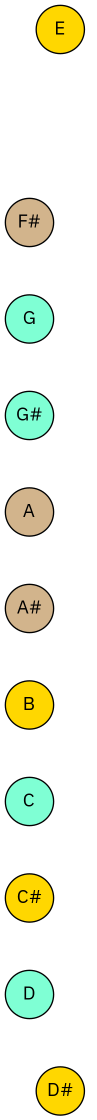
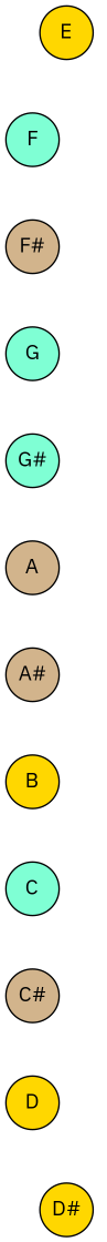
  graph {
    fontname="IBM Plex Sans"
    mindist=.1
    node [fillcolor=aquamarine fontname="IBM Plex Sans" margin=0 shape=circle style=filled]
    edge [fontname="IBM Plex Sans" style=invis]
    E [fillcolor=gold]
+   F
    "F#" [fillcolor=tan]
    G
    "G#"
    A [fillcolor=tan]
    "A#" [fillcolor=tan]
    B [fillcolor=gold]
    C
-   "C#" [fillcolor=gold]
-   D
+   "C#" [fillcolor=tan]
+   D [fillcolor=gold]
    "D#" [fillcolor=gold]
    subgraph sub_1 {
      E
+     F
      "F#"
      G
      "G#"
      A
      "A#"
      B
      C
      "C#"
      D
      "D#"
    }
+   E -- F
+   F -- "F#"
    "F#" -- G
    G -- "G#"
    "G#" -- A
    A -- "A#"
    "A#" -- B
    B -- C
    C -- "C#"
    "C#" -- D
    D -- "D#"
    "D#" -- E
  }
